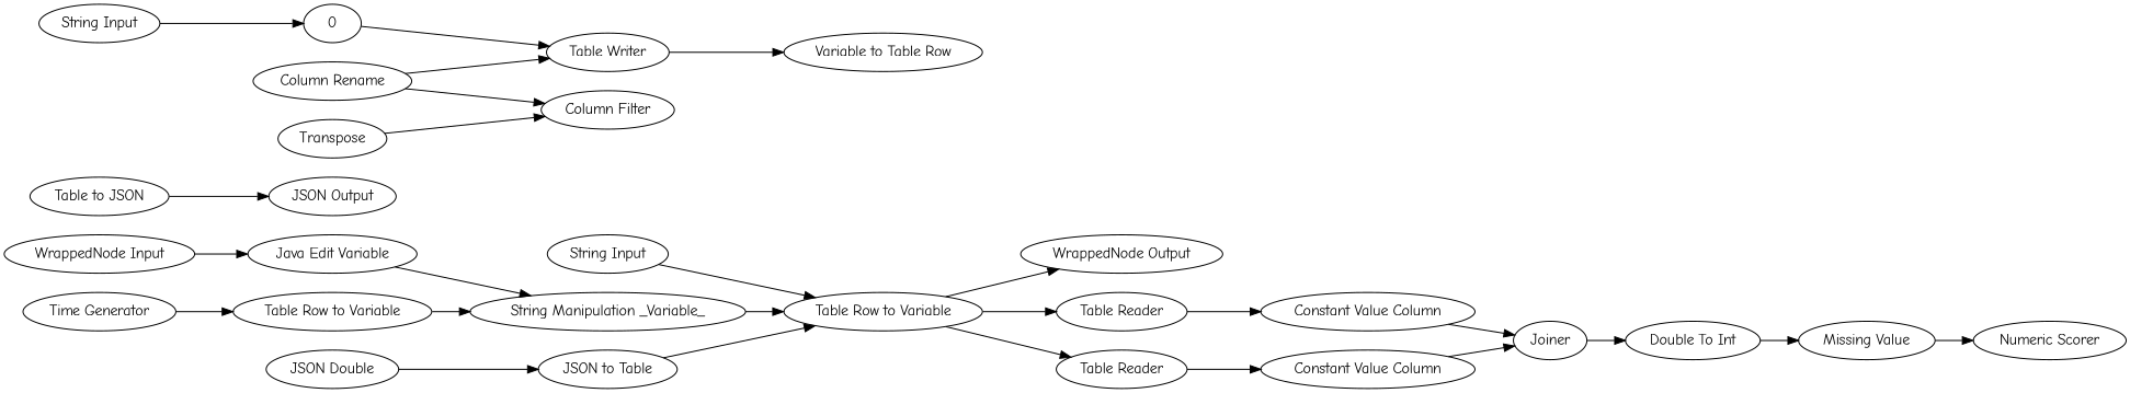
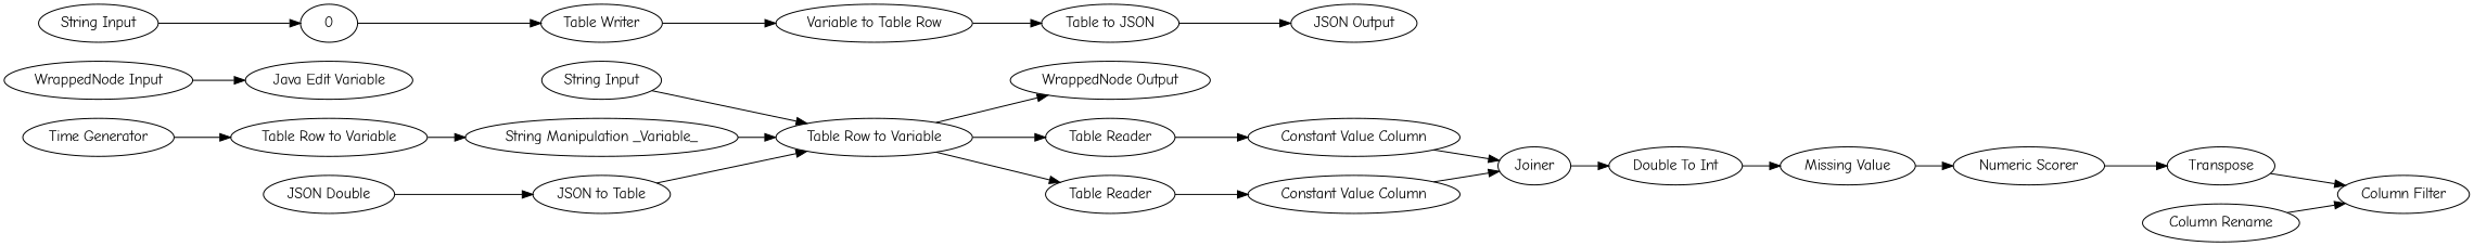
  digraph {
    fontname="Comic Neue"
    rankdir=LR
    node [fontname="Comic Neue"]
    edge [fontname="Comic Neue"]
    n1 [label="String Input"]
    n2 [label="Table Row to Variable"]
    n3 [label="WrappedNode Output"]
    n4 [label="Table Reader"]
    n5 [label="Table Reader"]
    n6 [label="String Manipulation _Variable_"]
    n7 [label="Constant Value Column"]
    n8 [label="Constant Value Column"]
    n9 [label="WrappedNode Input"]
    n10 [label="Java Edit Variable"]
    n11 [label="Time Generator"]
    n12 [label="Table Row to Variable"]
    n13 [label="JSON Double"]
    n14 [label="JSON to Table"]
    n15 [label="JSON Output"]
    n16 [label="Table Writer"]
    n17 [label="Variable to Table Row"]
    n18 [label="Table to JSON"]
    n19 [label=Joiner]
    n20 [label="String Input"]
    0
    n22 [label=Transpose]
    n23 [label="Column Filter"]
    n24 [label="Column Rename"]
    n25 [label="Numeric Scorer"]
    n26 [label="Missing Value"]
    n27 [label="Double To Int"]
    n1 -> n2
    n2 -> n3
    n2 -> n4
    n2 -> n5
    n4 -> n7
    n5 -> n8
    n6 -> n2
    n7 -> n19
    n8 -> n19
    n9 -> n10
-   n10 -> n6
    n11 -> n12
    n12 -> n6
    n13 -> n14
    n14 -> n2
    n16 -> n17
+   n17 -> n18
    n18 -> n15
    n19 -> n27
    n20 -> 0
    0 -> n16
    n22 -> n23
-   n24 -> n16
    n24 -> n23
+   n25 -> n22
    n26 -> n25
    n27 -> n26
  }
